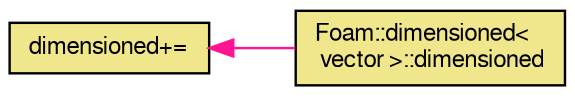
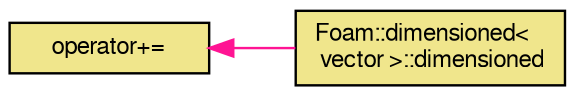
  digraph {
    rankdir=LR
    node [color=black fillcolor=khaki fontname=FreeSans fontsize=10 shape=record style=filled]
-   n1 [fontcolor=black height=0.2 label="dimensioned+=" width=0.4]
+   n1 [fontcolor=black height=0.2 label="operator+=" width=0.4]
    n2 [height=0.2 label="Foam::dimensioned\<\l vector \>::dimensioned" width=0.4]
    n1 -> n2 [color=deeppink dir=back fontname=FreeSans fontsize=10 labelfontname=FreeSans labelfontsize=10 style=solid]
  }
